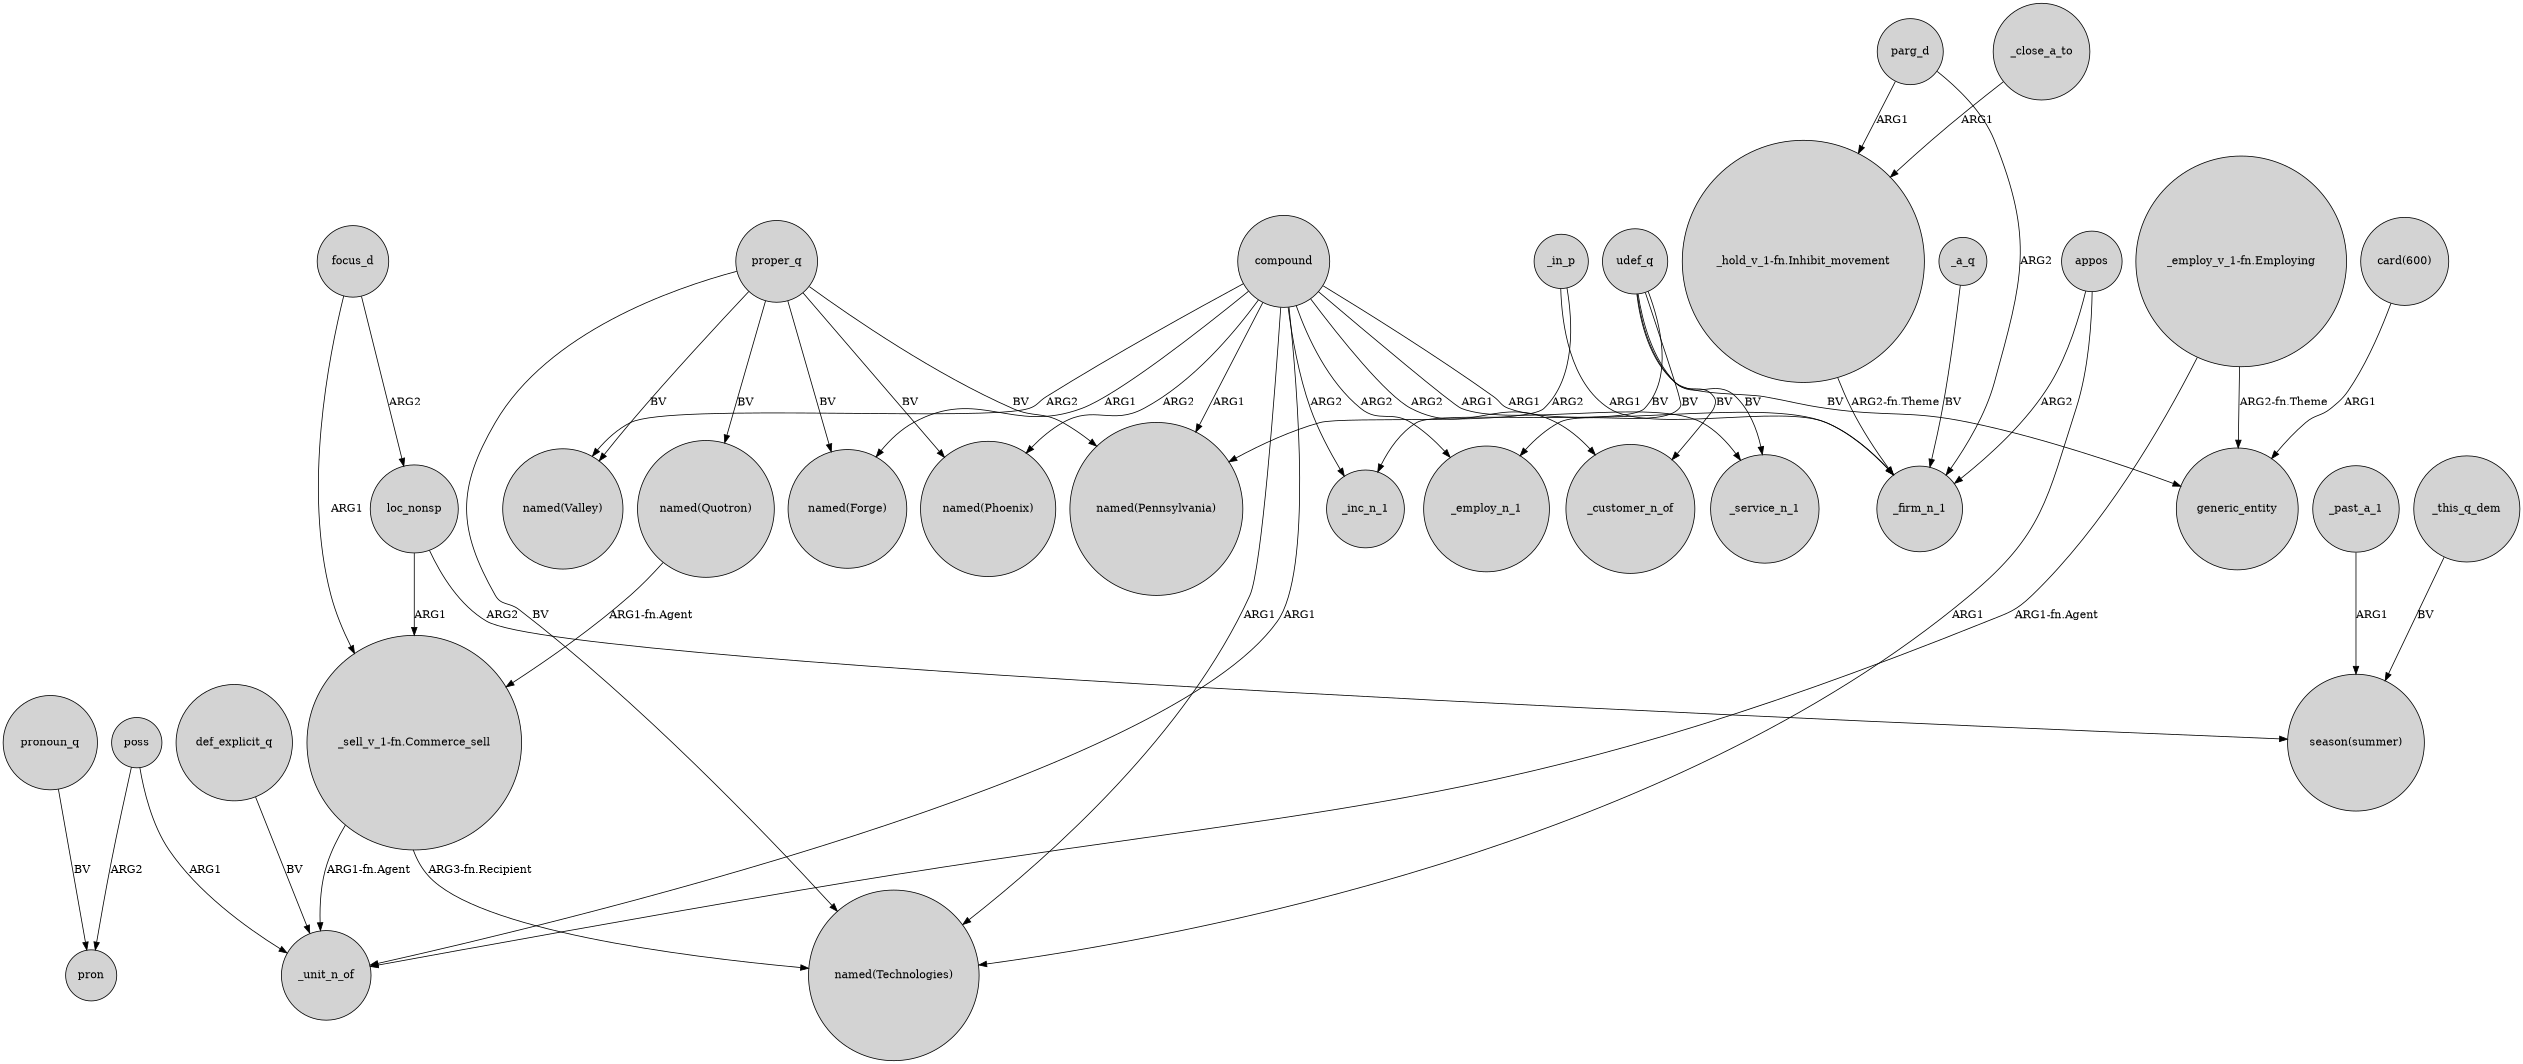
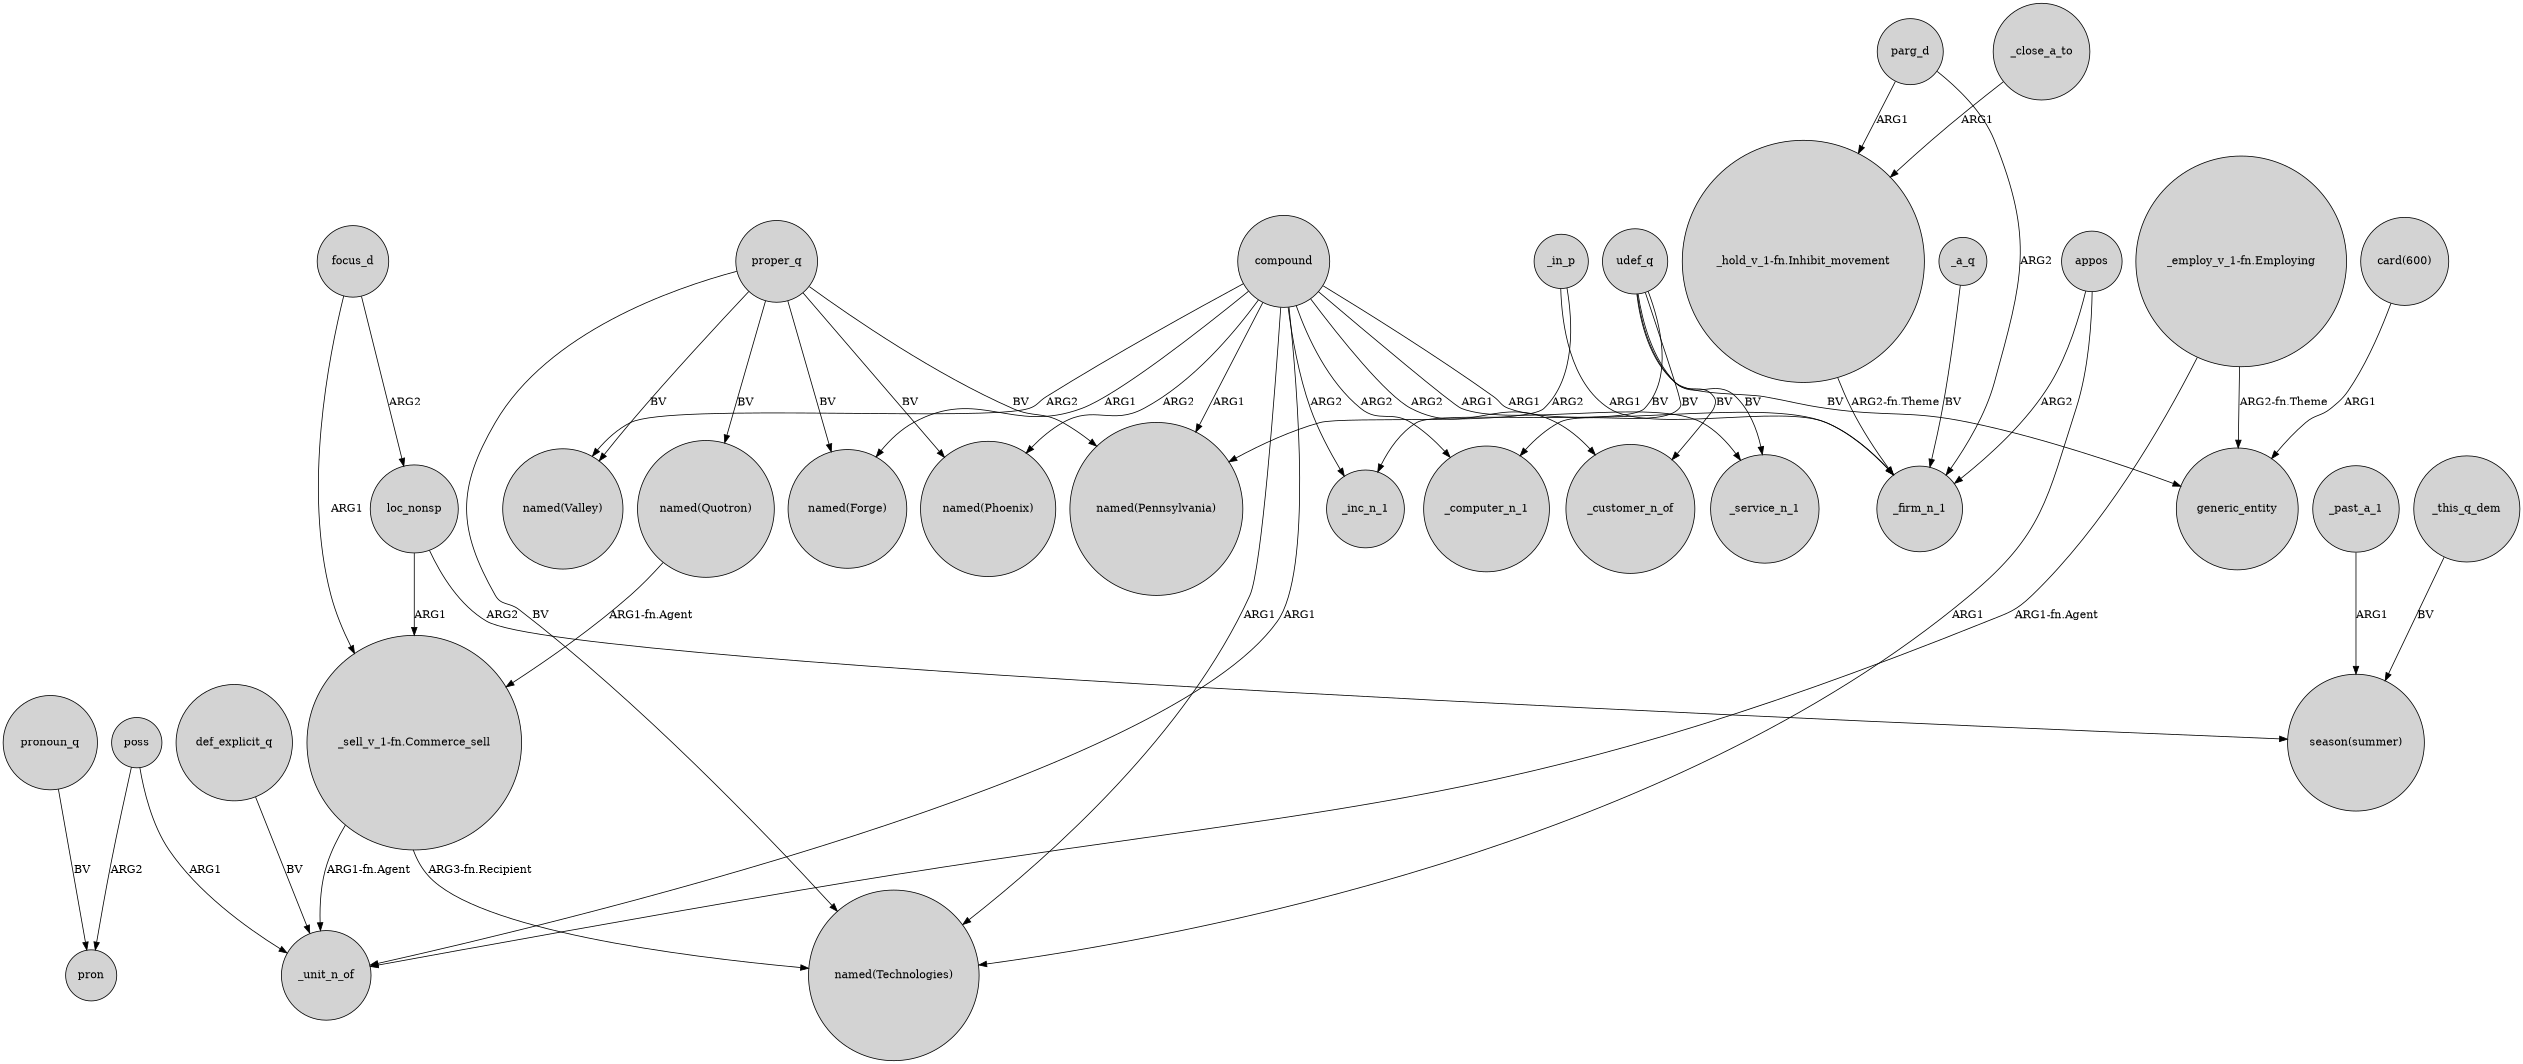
  digraph {
    node [shape=circle style=filled]
    focus_d
    loc_nonsp
    "_sell_v_1-fn.Commerce_sell"
    "season(summer)"
    _unit_n_of
    "named(Technologies)"
    "card(600)"
    generic_entity
    udef_q
    _inc_n_1
-   _computer_n_1 [label=_employ_n_1]
+   _computer_n_1
    _service_n_1
    _customer_n_of
    _this_q_dem
    poss
    pron
    proper_q
    "named(Quotron)"
    "named(Phoenix)"
    "named(Forge)"
    "named(Pennsylvania)"
    "named(Valley)"
    appos
    _firm_n_1
    compound
    def_explicit_q
    _a_q
    parg_d
    "_hold_v_1-fn.Inhibit_movement"
    "_employ_v_1-fn.Employing"
    _in_p
    pronoun_q
    _past_a_1
    _close_a_to
    focus_d -> loc_nonsp [label=ARG2]
    focus_d -> "_sell_v_1-fn.Commerce_sell" [label=ARG1]
    loc_nonsp -> "_sell_v_1-fn.Commerce_sell" [label=ARG1]
    loc_nonsp -> "season(summer)" [label=ARG2]
    "_sell_v_1-fn.Commerce_sell" -> _unit_n_of [label="ARG1-fn.Agent"]
    "_sell_v_1-fn.Commerce_sell" -> "named(Technologies)" [label="ARG3-fn.Recipient"]
    "card(600)" -> generic_entity [label=ARG1]
    udef_q -> generic_entity [label=BV]
    udef_q -> _inc_n_1 [label=BV]
    udef_q -> _computer_n_1 [label=BV]
    udef_q -> _service_n_1 [label=BV]
    udef_q -> _customer_n_of [label=BV]
    _this_q_dem -> "season(summer)" [label=BV]
    poss -> _unit_n_of [label=ARG1]
    poss -> pron [label=ARG2]
    proper_q -> "named(Technologies)" [label=BV]
    proper_q -> "named(Quotron)" [label=BV]
    proper_q -> "named(Phoenix)" [label=BV]
    proper_q -> "named(Forge)" [label=BV]
    proper_q -> "named(Pennsylvania)" [label=BV]
    proper_q -> "named(Valley)" [label=BV]
    "named(Quotron)" -> "_sell_v_1-fn.Commerce_sell" [label="ARG1-fn.Agent"]
    appos -> "named(Technologies)" [label=ARG1]
    appos -> _firm_n_1 [label=ARG2]
    compound -> _unit_n_of [label=ARG1]
    compound -> "named(Technologies)" [label=ARG1]
    compound -> _inc_n_1 [label=ARG2]
    compound -> _computer_n_1 [label=ARG2]
    compound -> _service_n_1 [label=ARG1]
    compound -> _customer_n_of [label=ARG2]
    compound -> "named(Phoenix)" [label=ARG2]
    compound -> "named(Forge)" [label=ARG1]
    compound -> "named(Pennsylvania)" [label=ARG1]
    compound -> "named(Valley)" [label=ARG2]
    compound -> _firm_n_1 [label=ARG1]
    def_explicit_q -> _unit_n_of [label=BV]
    _a_q -> _firm_n_1 [label=BV]
    parg_d -> _firm_n_1 [label=ARG2]
    parg_d -> "_hold_v_1-fn.Inhibit_movement" [label=ARG1]
    "_hold_v_1-fn.Inhibit_movement" -> _firm_n_1 [label="ARG2-fn.Theme"]
    "_employ_v_1-fn.Employing" -> _unit_n_of [label="ARG1-fn.Agent"]
    "_employ_v_1-fn.Employing" -> generic_entity [label="ARG2-fn.Theme"]
    _in_p -> "named(Pennsylvania)" [label=ARG2]
    _in_p -> _firm_n_1 [label=ARG1]
    pronoun_q -> pron [label=BV]
    _past_a_1 -> "season(summer)" [label=ARG1]
    _close_a_to -> "_hold_v_1-fn.Inhibit_movement" [label=ARG1]
  }
